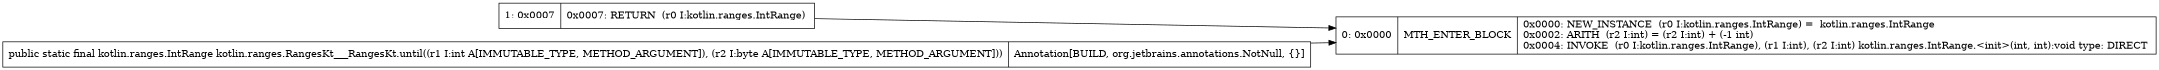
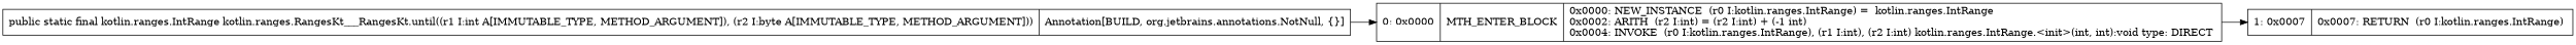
  digraph {
    rankdir=LR
    node [shape=record]
    n1 [label="{0\:\ 0x0000|MTH_ENTER_BLOCK\l|0x0000: NEW_INSTANCE  (r0 I:kotlin.ranges.IntRange) =  kotlin.ranges.IntRange \l0x0002: ARITH  (r2 I:int) = (r2 I:int) + (\-1 int) \l0x0004: INVOKE  (r0 I:kotlin.ranges.IntRange), (r1 I:int), (r2 I:int) kotlin.ranges.IntRange.\<init\>(int, int):void type: DIRECT \l}"]
    n2 [label="{1\:\ 0x0007|0x0007: RETURN  (r0 I:kotlin.ranges.IntRange) \l}"]
    n3 [label="{public static final kotlin.ranges.IntRange kotlin.ranges.RangesKt___RangesKt.until((r1 I:int A[IMMUTABLE_TYPE, METHOD_ARGUMENT]), (r2 I:byte A[IMMUTABLE_TYPE, METHOD_ARGUMENT]))  | Annotation[BUILD, org.jetbrains.annotations.NotNull, \{\}]\l}"]
-   n2 -> n1
+   n1 -> n2
    n3 -> n1
  }
